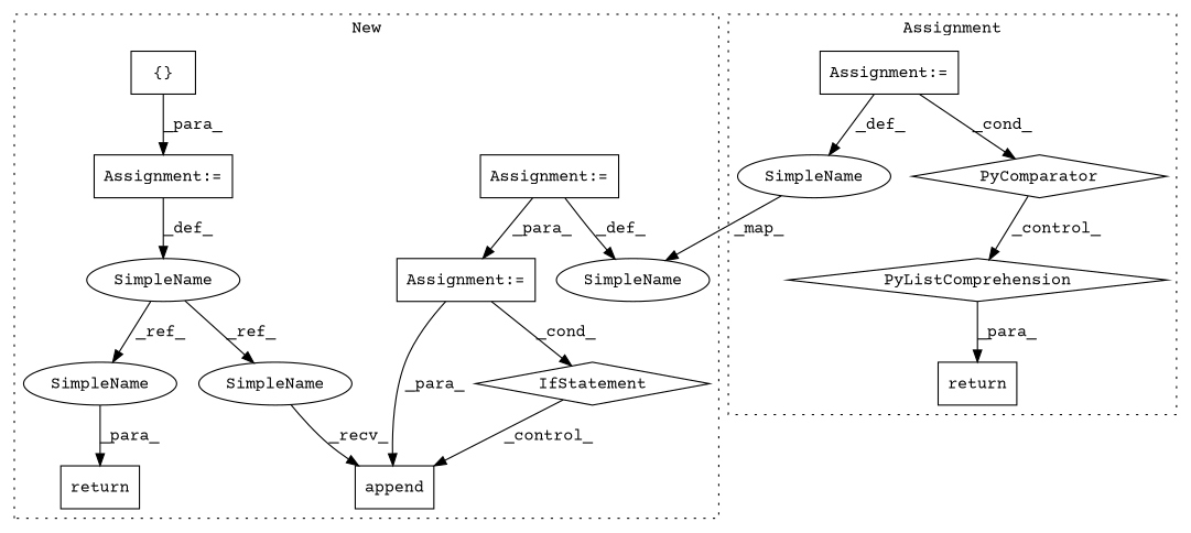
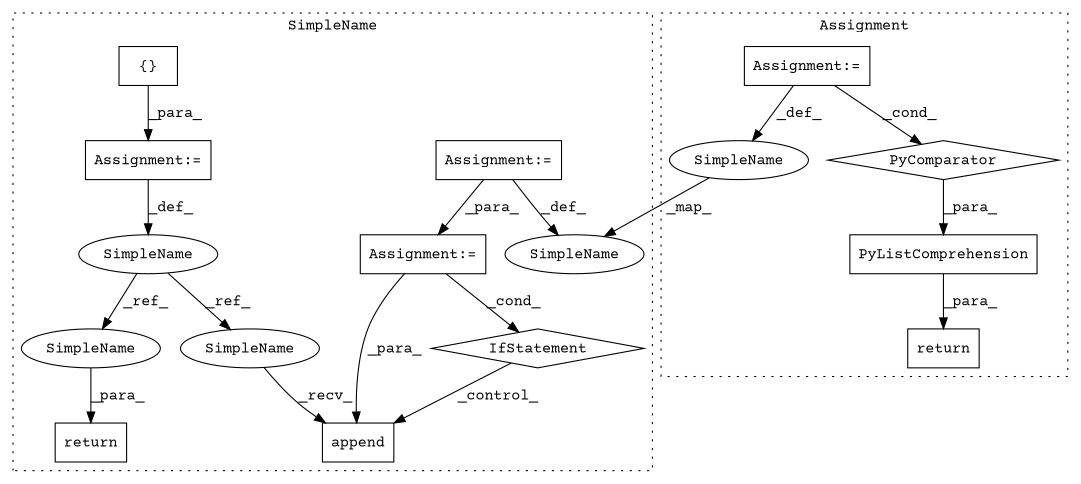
  digraph {
    fontname="Courier Prime"
    node [a=42 fontname="Courier Prime" l=6 s=525 shape=box]
    edge [fontname="Courier Prime"]
    n1 [a=41 l=18 label=return s=411]
    n2 [a=7 l=44 label="Assignment:="]
    n3 [l=12 label=SimpleName s=528 shape=ellipse]
-   n4 [a=109 l=148 label=PyListComprehension s=429 shape=diamond]
+   n4 [a=109 l=148 label=PyListComprehension s=429]
    n5 [a=113 l=44 label=PyComparator shape=diamond]
    n6 [a=32 l="7,1" label=append s="660,671"]
    n7 [a=7 l=1 label="Assignment:=" s=461]
    n8 [a=41 l=7 label=return s=692]
    n9 [a=4 l=2 label="{}" s=475]
    n10 [a=7 l="53,2" label="Assignment:=" s="483,572"]
    n11 [label=SimpleName s=455 shape=ellipse]
    n12 [l=12 label=SimpleName s=540 shape=ellipse]
    n13 [a=25 l="4,2" label=IfStatement s="633,641" shape=diamond]
    n14 [a=7 l=1 label="Assignment:=" s=586]
    n15 [label=SimpleName s=699 shape=ellipse]
    n16 [label=SimpleName s=653 shape=ellipse]
    subgraph cluster_1 {
      label=Assignment
      style=dotted
      n1
      n2
      n3
      n4
      n5
    }
    subgraph cluster_2 {
-     label=New
+     label=SimpleName
      style=dotted
      n6
      n7
      n8
      n9
      n10
      n11
      n12
      n13
      n14
      n15
      n16
    }
    n2 -> n3 [label=_def_]
    n2 -> n5 [label=_cond_]
    n3 -> n12 [label=_map_]
    n4 -> n1 [label=_para_]
-   n5 -> n4 [label=_control_]
+   n5 -> n4 [label=_para_]
    n7 -> n11 [label=_def_]
    n9 -> n7 [label=_para_]
    n10 -> n12 [label=_def_]
    n10 -> n14 [label=_para_]
    n11 -> n15 [label=_ref_]
    n11 -> n16 [label=_ref_]
    n13 -> n6 [label=_control_]
    n14 -> n6 [label=_para_]
    n14 -> n13 [label=_cond_]
    n15 -> n8 [label=_para_]
    n16 -> n6 [label=_recv_]
  }
